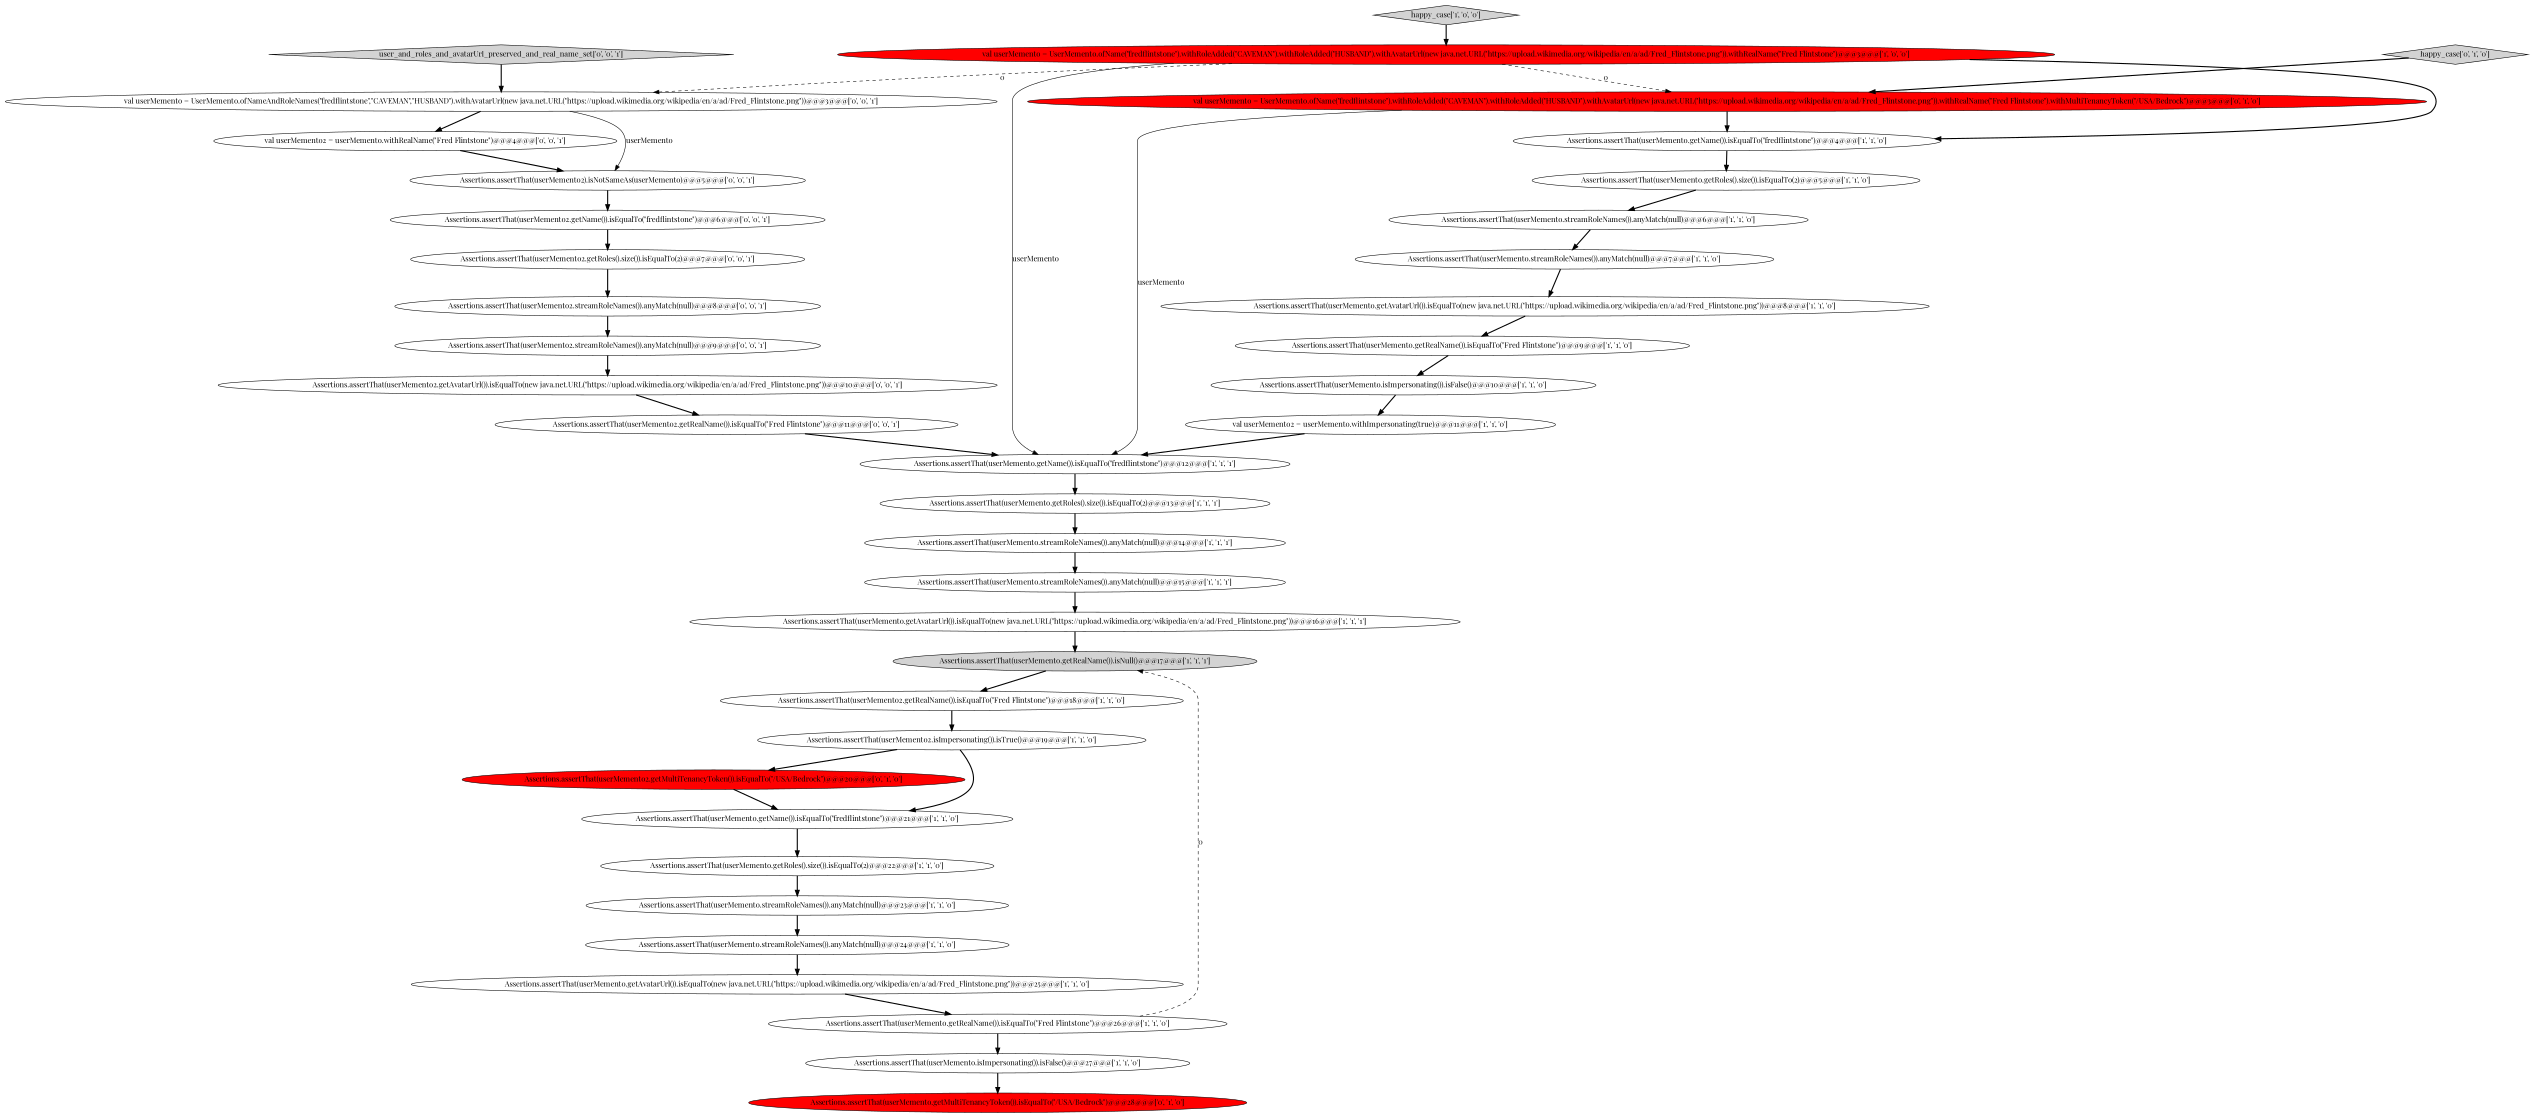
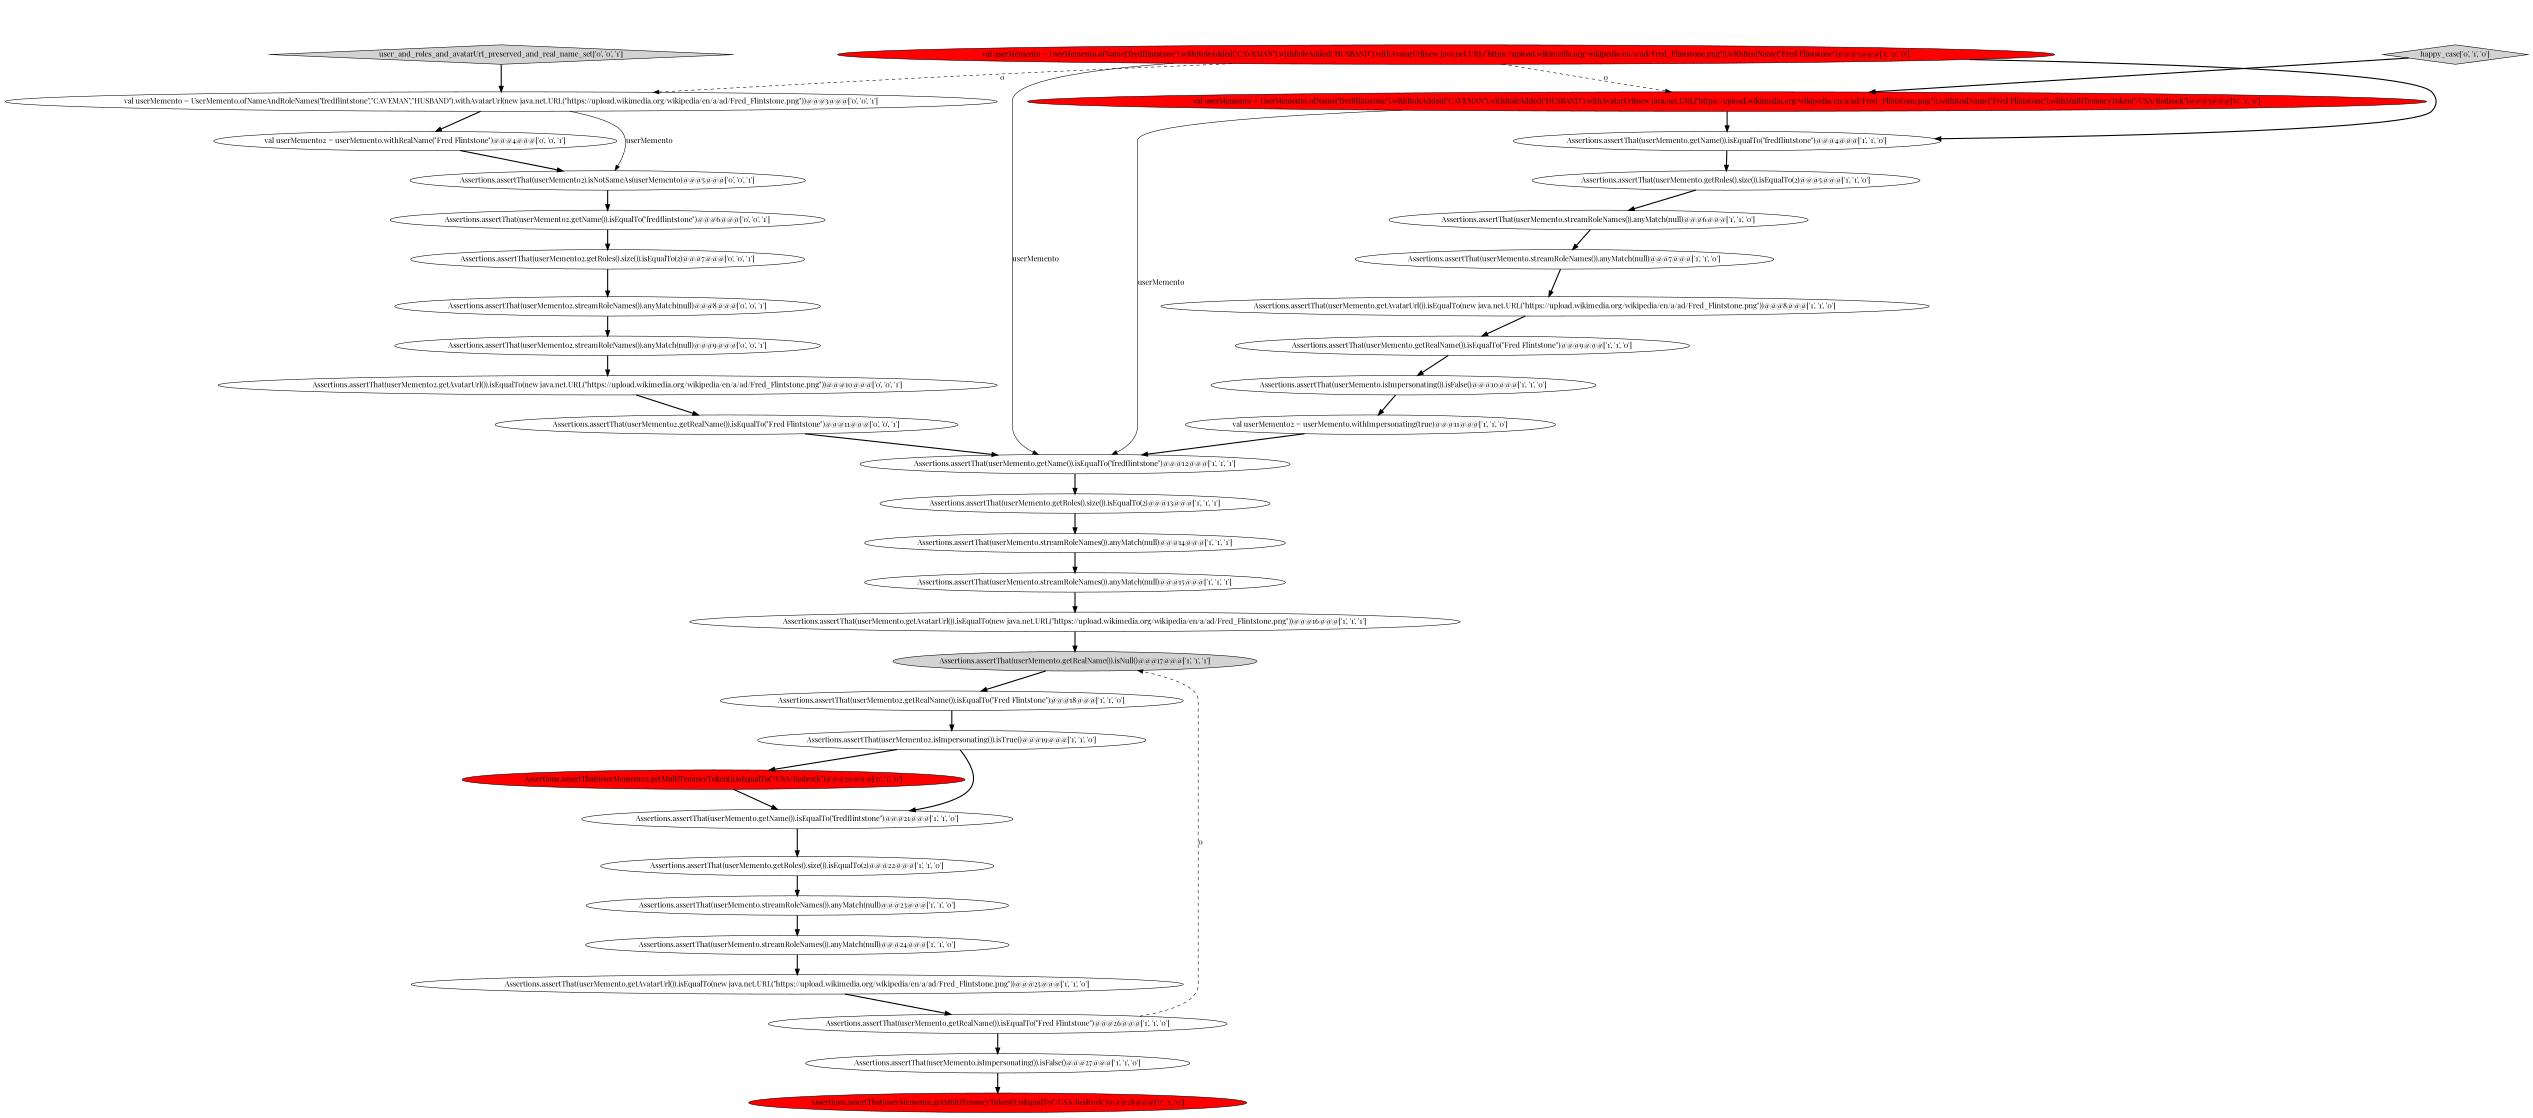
  digraph {
    fontname="Playfair Display"
    node [fillcolor=white shape=ellipse style=filled fontname="Playfair Display"]
    edge [style=bold fontname="Playfair Display"]
    n1 [label="val userMemento2 = userMemento.withRealName(\"Fred Flintstone\")@@@4@@@['0', '0', '1']"]
    n2 [label="Assertions.assertThat(userMemento2).isNotSameAs(userMemento)@@@5@@@['0', '0', '1']"]
    n3 [label="val userMemento2 = userMemento.withImpersonating(true)@@@11@@@['1', '1', '0']"]
    n4 [label="Assertions.assertThat(userMemento.getName()).isEqualTo(\"fredflintstone\")@@@12@@@['1', '1', '1']"]
    n5 [label="Assertions.assertThat(userMemento.getRealName()).isEqualTo(\"Fred Flintstone\")@@@9@@@['1', '1', '0']"]
    n6 [label="Assertions.assertThat(userMemento.isImpersonating()).isFalse()@@@10@@@['1', '1', '0']"]
    n7 [label="Assertions.assertThat(userMemento2.getRoles().size()).isEqualTo(2)@@@7@@@['0', '0', '1']"]
    n8 [label="Assertions.assertThat(userMemento2.streamRoleNames()).anyMatch(null)@@@8@@@['0', '0', '1']"]
    n9 [label="Assertions.assertThat(userMemento.streamRoleNames()).anyMatch(null)@@@14@@@['1', '1', '1']"]
    n10 [label="Assertions.assertThat(userMemento.streamRoleNames()).anyMatch(null)@@@15@@@['1', '1', '1']"]
    n11 [label="Assertions.assertThat(userMemento2.getAvatarUrl()).isEqualTo(new java.net.URL(\"https://upload.wikimedia.org/wikipedia/en/a/ad/Fred_Flintstone.png\"))@@@10@@@['0', '0', '1']"]
    n12 [label="Assertions.assertThat(userMemento2.getRealName()).isEqualTo(\"Fred Flintstone\")@@@11@@@['0', '0', '1']"]
    n13 [label="Assertions.assertThat(userMemento.getAvatarUrl()).isEqualTo(new java.net.URL(\"https://upload.wikimedia.org/wikipedia/en/a/ad/Fred_Flintstone.png\"))@@@25@@@['1', '1', '0']"]
    n14 [label="Assertions.assertThat(userMemento.getRealName()).isEqualTo(\"Fred Flintstone\")@@@26@@@['1', '1', '0']"]
-   n15 [fillcolor=lightgray label="happy_case['1', '0', '0']" shape=diamond]
    n16 [fillcolor=red label="val userMemento = UserMemento.ofName(\"fredflintstone\").withRoleAdded(\"CAVEMAN\").withRoleAdded(\"HUSBAND\").withAvatarUrl(new java.net.URL(\"https://upload.wikimedia.org/wikipedia/en/a/ad/Fred_Flintstone.png\")).withRealName(\"Fred Flintstone\")@@@3@@@['1', '0', '0']"]
    n17 [fillcolor=red label="Assertions.assertThat(userMemento.getMultiTenancyToken()).isEqualTo(\"/USA/Bedrock\")@@@28@@@['0', '1', '0']"]
    n18 [label="Assertions.assertThat(userMemento.getName()).isEqualTo(\"fredflintstone\")@@@4@@@['1', '1', '0']"]
    n19 [label="Assertions.assertThat(userMemento.getRoles().size()).isEqualTo(2)@@@5@@@['1', '1', '0']"]
    n20 [label="Assertions.assertThat(userMemento.getRoles().size()).isEqualTo(2)@@@13@@@['1', '1', '1']"]
    n21 [label="Assertions.assertThat(userMemento.getAvatarUrl()).isEqualTo(new java.net.URL(\"https://upload.wikimedia.org/wikipedia/en/a/ad/Fred_Flintstone.png\"))@@@16@@@['1', '1', '1']"]
    n22 [label="Assertions.assertThat(userMemento.getAvatarUrl()).isEqualTo(new java.net.URL(\"https://upload.wikimedia.org/wikipedia/en/a/ad/Fred_Flintstone.png\"))@@@8@@@['1', '1', '0']"]
    n23 [label="Assertions.assertThat(userMemento2.getRealName()).isEqualTo(\"Fred Flintstone\")@@@18@@@['1', '1', '0']"]
    n24 [label="Assertions.assertThat(userMemento2.isImpersonating()).isTrue()@@@19@@@['1', '1', '0']"]
    n25 [fillcolor=lightgray label="Assertions.assertThat(userMemento.getRealName()).isNull()@@@17@@@['1', '1', '1']"]
    n26 [fillcolor=lightgray label="user_and_roles_and_avatarUrl_preserved_and_real_name_set['0', '0', '1']" shape=diamond]
    n27 [label="val userMemento = UserMemento.ofNameAndRoleNames(\"fredflintstone\",\"CAVEMAN\",\"HUSBAND\").withAvatarUrl(new java.net.URL(\"https://upload.wikimedia.org/wikipedia/en/a/ad/Fred_Flintstone.png\"))@@@3@@@['0', '0', '1']"]
    n28 [label="Assertions.assertThat(userMemento.getName()).isEqualTo(\"fredflintstone\")@@@21@@@['1', '1', '0']"]
    n29 [label="Assertions.assertThat(userMemento.getRoles().size()).isEqualTo(2)@@@22@@@['1', '1', '0']"]
    n30 [label="Assertions.assertThat(userMemento.streamRoleNames()).anyMatch(null)@@@23@@@['1', '1', '0']"]
    n31 [label="Assertions.assertThat(userMemento.streamRoleNames()).anyMatch(null)@@@24@@@['1', '1', '0']"]
    n32 [label="Assertions.assertThat(userMemento2.getName()).isEqualTo(\"fredflintstone\")@@@6@@@['0', '0', '1']"]
    n33 [label="Assertions.assertThat(userMemento.isImpersonating()).isFalse()@@@27@@@['1', '1', '0']"]
    n34 [fillcolor=red label="Assertions.assertThat(userMemento2.getMultiTenancyToken()).isEqualTo(\"/USA/Bedrock\")@@@20@@@['0', '1', '0']"]
    n35 [fillcolor=lightgray label="happy_case['0', '1', '0']" shape=diamond]
    n36 [fillcolor=red label="val userMemento = UserMemento.ofName(\"fredflintstone\").withRoleAdded(\"CAVEMAN\").withRoleAdded(\"HUSBAND\").withAvatarUrl(new java.net.URL(\"https://upload.wikimedia.org/wikipedia/en/a/ad/Fred_Flintstone.png\")).withRealName(\"Fred Flintstone\").withMultiTenancyToken(\"/USA/Bedrock\")@@@3@@@['0', '1', '0']"]
    n37 [label="Assertions.assertThat(userMemento.streamRoleNames()).anyMatch(null)@@@7@@@['1', '1', '0']"]
    n38 [label="Assertions.assertThat(userMemento.streamRoleNames()).anyMatch(null)@@@6@@@['1', '1', '0']"]
    n39 [label="Assertions.assertThat(userMemento2.streamRoleNames()).anyMatch(null)@@@9@@@['0', '0', '1']"]
    n1 -> n2
    n2 -> n32
    n3 -> n4
    n4 -> n20
    n5 -> n6
    n6 -> n3
    n7 -> n8
    n8 -> n39
    n9 -> n10
    n10 -> n21
    n11 -> n12
    n12 -> n4
    n13 -> n14
    n14 -> n25 [label=0 style=dashed]
    n14 -> n33
-   n15 -> n16
    n16 -> n4 [label=userMemento style=solid]
    n16 -> n18
    n16 -> n27 [label=0 style=dashed]
    n16 -> n36 [label=0 style=dashed]
    n18 -> n19
    n19 -> n38
    n20 -> n9
    n21 -> n25
    n22 -> n5
    n23 -> n24
    n24 -> n28
    n24 -> n34
    n25 -> n23
    n26 -> n27
    n27 -> n1
    n27 -> n2 [label=userMemento style=solid]
    n28 -> n29
    n29 -> n30
    n30 -> n31
    n31 -> n13
    n32 -> n7
    n33 -> n17
    n34 -> n28
    n35 -> n36
    n36 -> n4 [label=userMemento style=solid]
    n36 -> n18
    n37 -> n22
    n38 -> n37
    n39 -> n11
  }
